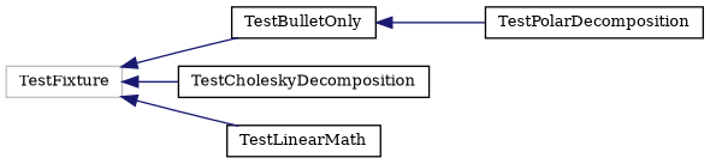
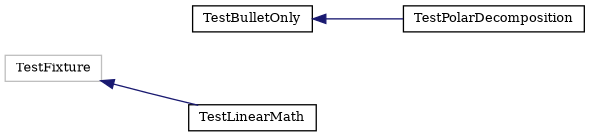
  digraph {
    fontname="DejaVu Serif"
    rankdir=LR
    node [color=black fillcolor=white fontname="DejaVu Serif" fontsize=10 shape=record style=filled]
    edge [color=midnightblue dir=back fontname="DejaVu Serif" fontsize=10 labelfontname=Helvetica labelfontsize=10 style=solid]
    n1 [color=grey75 height=0.2 label=TestFixture width=0.4]
    n2 [height=0.2 label=TestBulletOnly width=0.4]
-   n3 [height=0.2 label=TestCholeskyDecomposition width=0.4]
    n4 [height=0.2 label=TestLinearMath width=0.4]
    n5 [height=0.2 label=TestPolarDecomposition width=0.4]
-   n1 -> n2
-   n1 -> n3
    n1 -> n4
    n2 -> n5
  }
